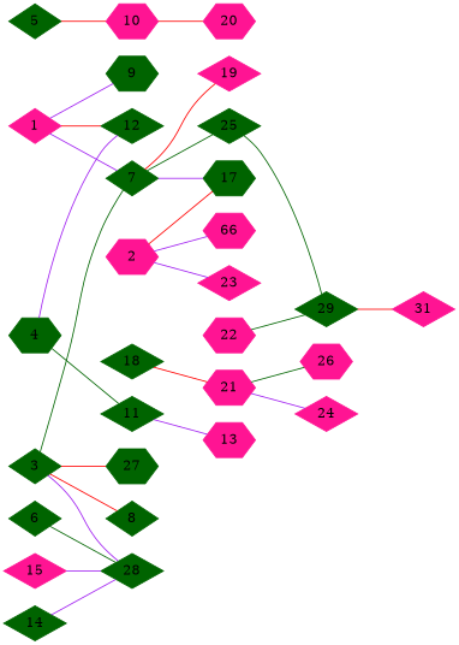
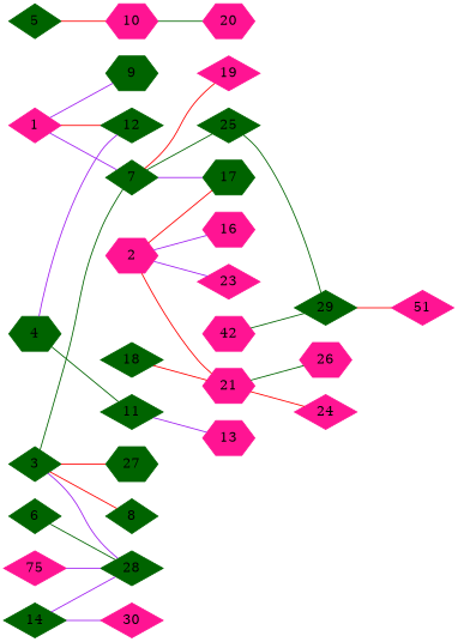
  graph {
    rankdir=LR
    node [color=darkgreen shape=diamond style=filled]
    edge [color=purple weight=1.0]
    1 [color=deeppink]
    7
    9 [shape=hexagon]
    12
    17 [shape=hexagon]
    19 [color=deeppink]
    25
    10 [color=deeppink shape=hexagon]
    20 [color=deeppink shape=hexagon]
    2 [color=deeppink shape=hexagon]
-   16 [color=deeppink shape=hexagon label=66]
+   16 [color=deeppink shape=hexagon]
    21 [color=deeppink shape=hexagon]
    23 [color=deeppink]
    24 [color=deeppink]
    26 [color=deeppink shape=hexagon]
    3
    8
    27 [shape=hexagon]
    28
    4 [shape=hexagon]
    11
    13 [color=deeppink shape=hexagon]
    5
    6
    29
    14
-   15 [color=deeppink]
+   30 [color=deeppink]
+   15 [color=deeppink label=75]
    18
-   22 [color=deeppink shape=hexagon]
-   31 [color=deeppink]
+   22 [color=deeppink shape=hexagon label=42]
+   31 [color=deeppink label=51]
    1 -- 7
    1 -- 9
    1 -- 12 [color=red]
    7 -- 17
    7 -- 19 [color=red]
    7 -- 25 [color=darkgreen]
    25 -- 29 [color=darkgreen]
-   10 -- 20 [color=red]
+   10 -- 20 [color=darkgreen]
    2 -- 17 [color=red]
    2 -- 16
+   2 -- 21 [color=red]
    2 -- 23
-   21 -- 24
+   21 -- 24 [color=red]
    21 -- 26 [color=darkgreen]
    3 -- 7 [color=darkgreen]
    3 -- 8 [color=red]
    3 -- 27 [color=red]
    3 -- 28
    4 -- 12
    4 -- 11 [color=darkgreen]
    11 -- 13
    5 -- 10 [color=red]
    6 -- 28 [color=darkgreen]
    29 -- 31 [color=red]
    14 -- 28
+   14 -- 30
    15 -- 28
    18 -- 21 [color=red]
    22 -- 29 [color=darkgreen]
  }
